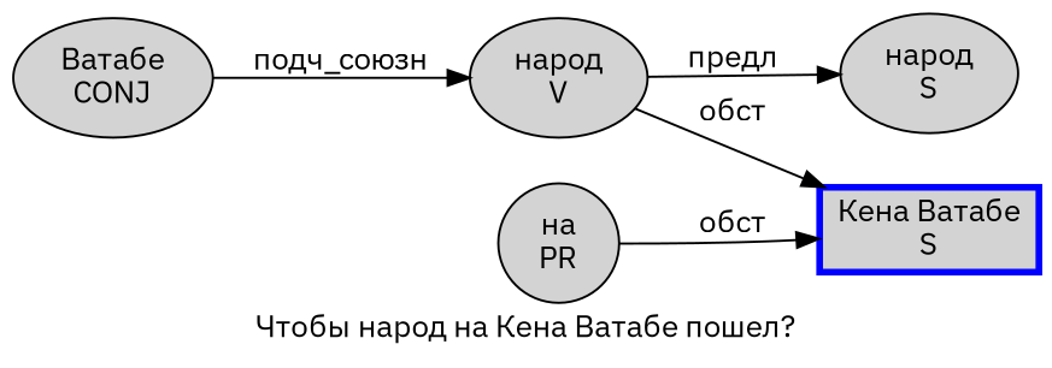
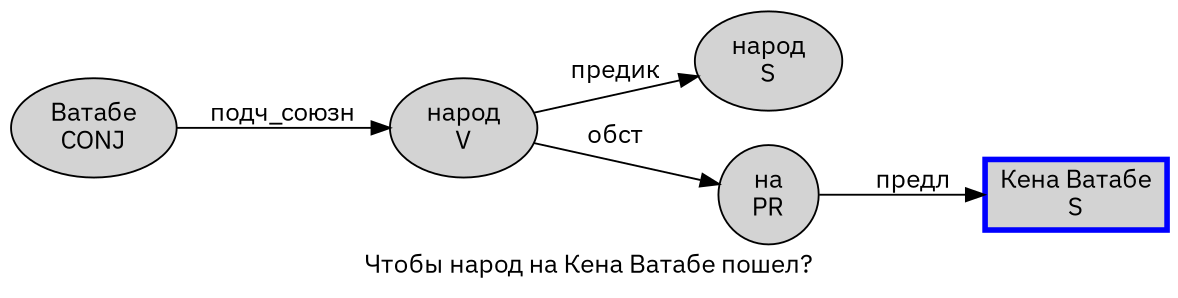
  digraph {
    fontname="IBM Plex Sans"
    label="Чтобы народ на Кена Ватабе пошел?"
    rankdir=LR
    node [fillcolor=lightgray fontname="IBM Plex Sans" penwidth=1 shape=ellipse style=filled]
    edge [fontname="IBM Plex Sans"]
    n1 [label="Ватабе\nCONJ"]
    n2 [label="народ\nV"]
    n3 [label="народ\nS"]
    n4 [label="на\nPR"]
    n5 [color=blue label="Кена Ватабе\nS" penwidth=3 shape=box]
    n1 -> n2 [label="подч_союзн"]
-   n2 -> n3 [label="предл"]
-   n2 -> n5 [label="обст"]
-   n4 -> n5 [label="обст"]
+   n2 -> n3 [label="предик"]
+   n2 -> n4 [label="обст"]
+   n4 -> n5 [label="предл"]
  }
